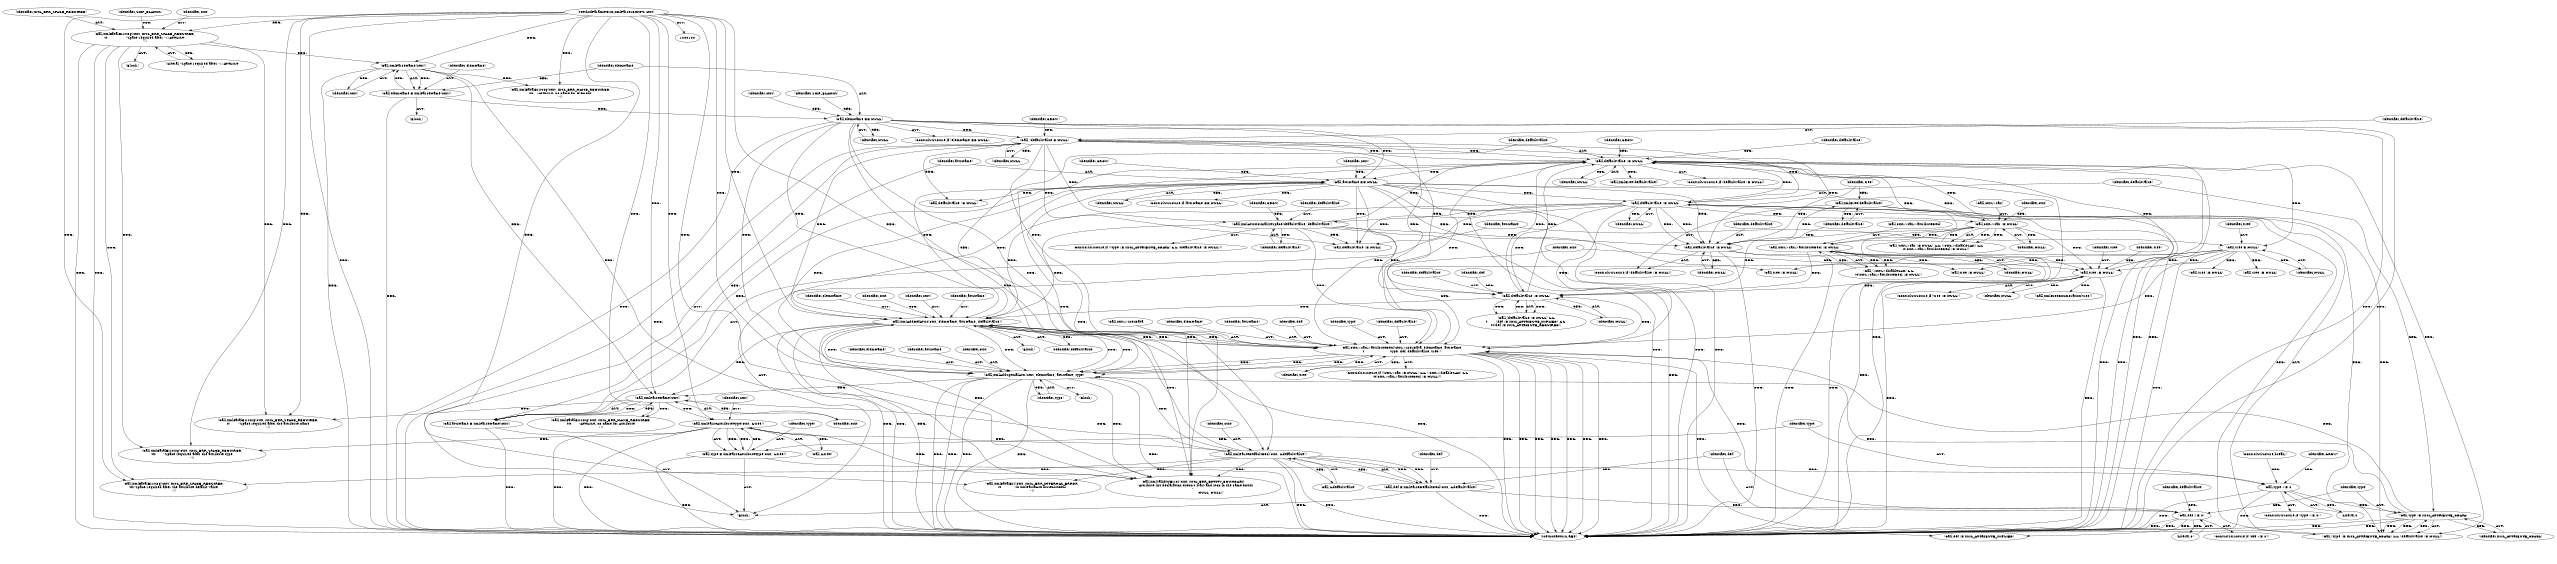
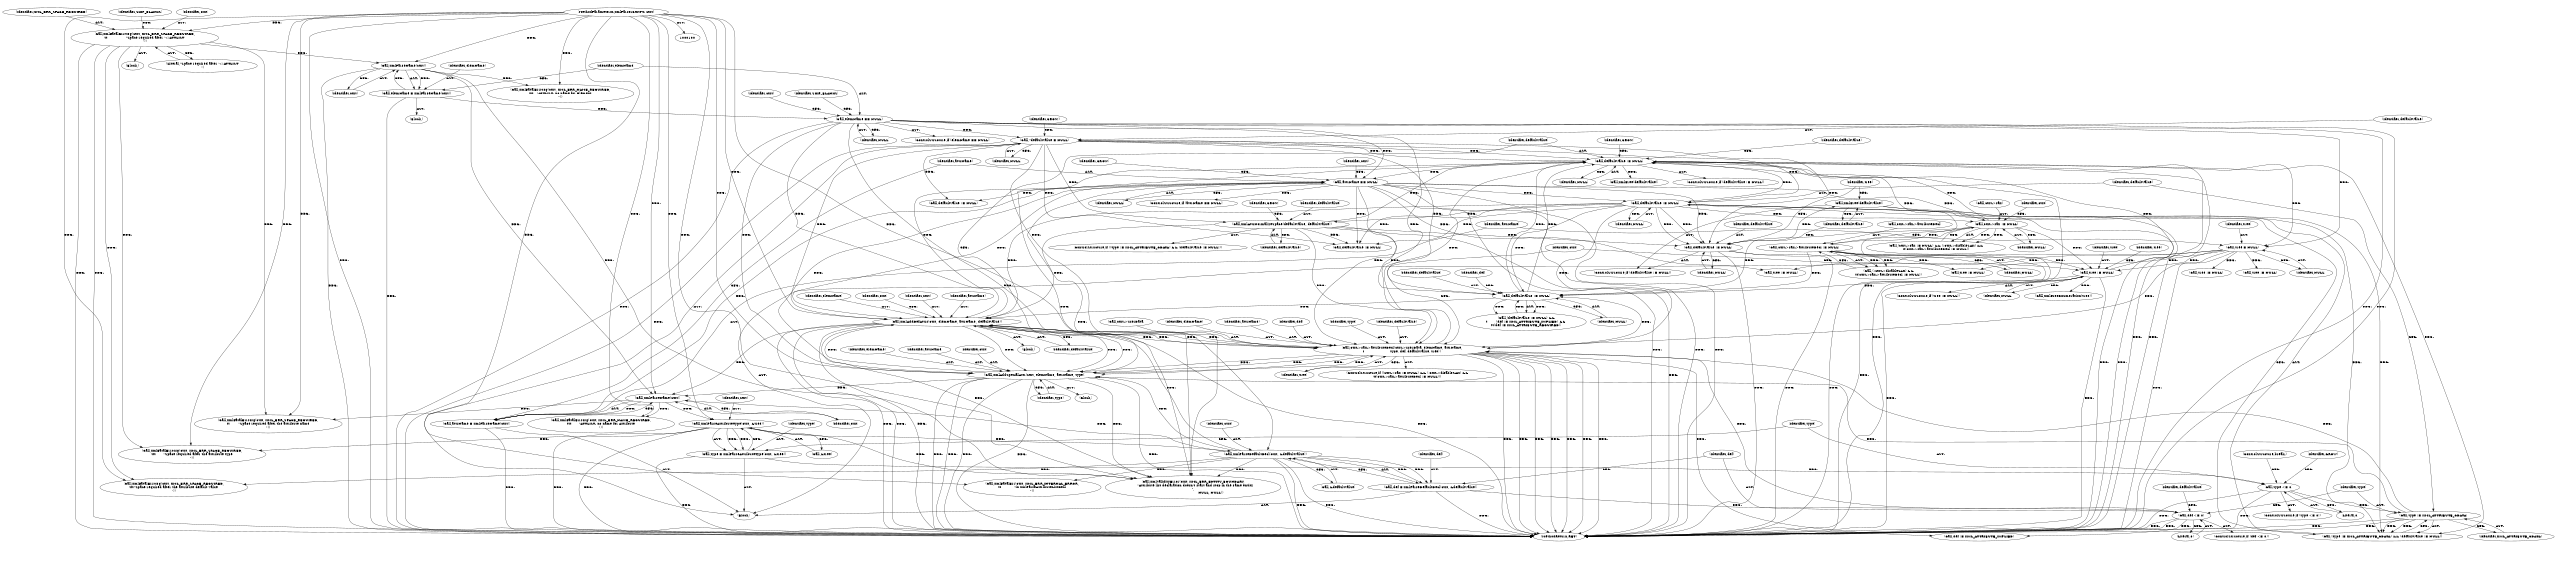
  digraph {
    n1 [label="(Call,xmlFree(defaultValue))"]
    n2 [label="(ControlStructure,if (defaultValue != NULL))"]
    n3 [label="(Identifier,defaultValue)"]
    n4 [label="(MethodReturn,RET)"]
    n5 [label="(Call,defaultValue != NULL)"]
    n6 [label="(Call,tree != NULL)"]
    n7 [label="(Identifier,NULL)"]
    n8 [label="(Call,*defaultValue = NULL)"]
    n9 [label="(Call,defaultValue != NULL)"]
    n10 [label="(Call,defaultValue != NULL)"]
    n11 [label="(Call,defaultValue != NULL)"]
    n12 [label="(Call,xmlAddDefAttrs(ctxt, elemName, attrName, defaultValue))"]
    n13 [label="(Call,ctxt->sax->attributeDecl(ctxt->userData, elemName, attrName,\n\t                        type, def, defaultValue, tree))"]
    n14 [label="(Call,xmlAttrNormalizeSpace(defaultValue, defaultValue))"]
    n15 [label="(Call,defaultValue != NULL)"]
    n16 [label="(Block,)"]
    n17 [label="(Call,defaultValue != NULL)"]
    n18 [label="(Identifier,NULL)"]
    n19 [label="(Call,attrName == NULL)"]
    n20 [label="(Call,tree = NULL)"]
    n21 [label="(Call,xmlValidityError(ctxt, XML_ERR_ENTITY_BOUNDARY,\n    \"Attribute list declaration doesn't start and stop in the same entity\n\",\n                                 NULL, NULL))"]
    n22 [label="(Identifier,NULL)"]
    n23 [label="(Call,xmlFree(defaultValue))"]
    n24 [label="(Call,(type != XML_ATTRIBUTE_CDATA) && (defaultValue != NULL))"]
    n25 [label="(ControlStructure,if (defaultValue != NULL))"]
    n26 [label="(Call,(defaultValue != NULL) &&\n\t        (def != XML_ATTRIBUTE_IMPLIED) && \n\t\t(def != XML_ATTRIBUTE_REQUIRED))"]
    n27 [label="(Identifier,NULL)"]
    n28 [label="(Call,ctxt->sax != NULL)"]
    n29 [label="(Identifier,NULL)"]
    n30 [label="(Call,xmlAddSpecialAttr(ctxt, elemName, attrName, type))"]
    n31 [label="(Call,xmlParseName(ctxt))"]
    n32 [label="(Identifier,defaultValue)"]
    n33 [label="(Block,)"]
    n34 [label="(Identifier,tree)"]
    n35 [label="(ControlStructure,if ((ctxt->sax != NULL) && (!ctxt->disableSAX) &&\n\t\t(ctxt->sax->attributeDecl != NULL)))"]
    n36 [label="(Call,def != XML_ATTRIBUTE_IMPLIED)"]
    n37 [label="(ControlStructure,if ((type != XML_ATTRIBUTE_CDATA) && (defaultValue != NULL)))"]
    n38 [label="(Identifier,defaultValue)"]
    n39 [label="(Call,elemName == NULL)"]
    n40 [label="(Identifier,NULL)"]
    n41 [label="(ControlStructure,if (elemName == NULL))"]
    n42 [label="(Identifier,NULL)"]
    n43 [label="(ControlStructure,if (attrName == NULL))"]
    n44 [label="(Call,tree != NULL)"]
    n45 [label="(Identifier,type)"]
    n46 [label="(Block,)"]
    n47 [label="(Call,tree != NULL)"]
    n48 [label="(Call,tree != NULL)"]
    n49 [label="(Call,tree != NULL)"]
    n50 [label="(Identifier,NULL)"]
    n51 [label="(Call,elemName = xmlParseName(ctxt))"]
    n52 [label="(Call,xmlParseName(ctxt))"]
    n53 [label="(Block,)"]
    n54 [label="(Identifier,ctxt)"]
    n55 [label="(Call,xmlFatalErrMsg(ctxt, XML_ERR_NAME_REQUIRED,\n\t\t\t   \"ATTLIST: no name for Element\n\"))"]
    n56 [label="(Call,xmlFatalErrMsg(ctxt, XML_ERR_SPACE_REQUIRED,\n\t\t        \"Space required after the attribute name\n\"))"]
    n57 [label="(Call,xmlParseAttributeType(ctxt, &tree))"]
    n58 [label="(Call,xmlFatalErrMsg(ctxt, XML_ERR_NAME_REQUIRED,\n\t\t\t       \"ATTLIST: no name for Attribute\n\"))"]
    n59 [label="(Call,attrName = xmlParseName(ctxt))"]
    n60 [label="(Identifier,ctxt)"]
    n61 [label="(Call,xmlFatalErrMsg(ctxt, XML_ERR_SPACE_REQUIRED,\n\t\t                 \"Space required after '<!ATTLIST'\n\"))"]
    n62 [label="(Literal,\"Space required after '<!ATTLIST'\n\")"]
    n63 [label="(Block,)"]
    n64 [label="(Call,xmlFatalErrMsg(ctxt, XML_ERR_SPACE_REQUIRED,\n\t\t\t       \"Space required after the attribute type\n\"))"]
    n65 [label="(Call,xmlFatalErrMsg(ctxt, XML_ERR_SPACE_REQUIRED,\n\t\t\t\"Space required after the attribute default value\n\"))"]
    n66 [label="(MethodParameterIn,xmlParserCtxtPtr ctxt)"]
    n67 [label="(Call,xmlParseDefaultDecl(ctxt, &defaultValue))"]
    n68 [label="(Call,xmlFatalErr(ctxt, XML_ERR_INTERNAL_ERROR,\n\t\t            \"in xmlParseAttributeListDecl\n\"))"]
    1000100
    n70 [label="(Call,def = xmlParseDefaultDecl(ctxt, &defaultValue))"]
    n71 [label="(Call,&defaultValue)"]
    n72 [label="(Call,type = xmlParseAttributeType(ctxt, &tree))"]
    n73 [label="(Call,&tree)"]
    n74 [label="(Call,type != XML_ATTRIBUTE_CDATA)"]
    n75 [label="(Call,ctxt->sax->attributeDecl != NULL)"]
    n76 [label="(Call,(ctxt->sax != NULL) && (!ctxt->disableSAX) &&\n\t\t(ctxt->sax->attributeDecl != NULL))"]
    n77 [label="(Identifier,NULL)"]
    n78 [label="(Call,def <= 0)"]
    n79 [label="(Call,type <= 0)"]
    n80 [label="(Identifier,XML_ATTRIBUTE_CDATA)"]
    n81 [label="(ControlStructure,if (type <= 0))"]
    n82 [label="(Literal,0)"]
    n83 [label="(ControlStructure,if (def <= 0))"]
    n84 [label="(Literal,0)"]
    n85 [label="(ControlStructure,if (tree != NULL))"]
    n86 [label="(Identifier,NULL)"]
    n87 [label="(Call,xmlFreeEnumeration(tree))"]
    n88 [label="(Identifier,NULL)"]
    n89 [label="(Call,(!ctxt->disableSAX) &&\n\t\t(ctxt->sax->attributeDecl != NULL))"]
    n90 [label="(Identifier,ctxt)"]
    n91 [label="(Identifier,defaultValue)"]
    n92 [label="(Identifier,GROW)"]
    n93 [label="(Identifier,XML_ERR_SPACE_REQUIRED)"]
    n94 [label="(Identifier,defaultValue)"]
    n95 [label="(Identifier,defaultValue)"]
    n96 [label="(Identifier,elemName)"]
    n97 [label="(Identifier,ctxt)"]
    n98 [label="(Identifier,type)"]
    n99 [label="(Identifier,type)"]
    n100 [label="(ControlStructure,break;)"]
    n101 [label="(Identifier,def)"]
    n102 [label="(Identifier,defaultValue)"]
    n103 [label="(Identifier,attrName)"]
    n104 [label="(Identifier,GROW)"]
    n105 [label="(Identifier,ctxt)"]
    n106 [label="(Identifier,defaultValue)"]
    n107 [label="(Call,ctxt->sax->attributeDecl)"]
    n108 [label="(Identifier,elemName)"]
    n109 [label="(Identifier,defaultValue)"]
    n110 [label="(Identifier,def)"]
    n111 [label="(Identifier,defaultValue)"]
    n112 [label="(Identifier,defaultValue)"]
    n113 [label="(Identifier,defaultValue)"]
    n114 [label="(Call,ctxt->userData)"]
    n115 [label="(Identifier,SKIP_BLANKS)"]
    n116 [label="(Identifier,elemName)"]
    n117 [label="(Identifier,GROW)"]
    n118 [label="(Identifier,elemName)"]
    n119 [label="(Identifier,GROW)"]
    n120 [label="(Identifier,tree)"]
    n121 [label="(Identifier,attrName)"]
    n122 [label="(Identifier,elemName)"]
    n123 [label="(Identifier,ctxt)"]
    n124 [label="(Identifier,tree)"]
    n125 [label="(Identifier,tree)"]
    n126 [label="(Identifier,tree)"]
    n127 [label="(Identifier,ctxt)"]
    n128 [label="(Identifier,type)"]
    n129 [label="(Identifier,attrName)"]
    n130 [label="(Identifier,ctxt)"]
    n131 [label="(Identifier,GROW)"]
    n132 [label="(Identifier,ctxt)"]
    n133 [label="(Identifier,ctxt)"]
    n134 [label="(Identifier,attrName)"]
    n135 [label="(Identifier,def)"]
    n136 [label="(Identifier,attrName)"]
    n137 [label="(Identifier,ctxt)"]
    n138 [label="(Identifier,type)"]
    n139 [label="(Identifier,def)"]
    n140 [label="(Call,ctxt->sax)"]
    n141 [label="(Identifier,ctxt)"]
    n142 [label="(Identifier,SKIP_BLANKS)"]
    n1 -> n2 [label="AST: "]
    n1 -> n3 [label="CFG: "]
    n1 -> n4 [label="DDG: "]
    n1 -> n4 [label="DDG: "]
    n3 -> n1 [label="AST: "]
    n3 -> n5 [label="CFG: "]
    n5 -> n1 [label="DDG: "]
    n5 -> n2 [label="AST: "]
    n5 -> n4 [label="DDG: "]
    n5 -> n4 [label="DDG: "]
    n5 -> n6 [label="DDG: "]
    n5 -> n7 [label="CFG: "]
    n7 -> n5 [label="AST: "]
    n8 -> n4 [label="DDG: "]
    n8 -> n5 [label="DDG: "]
    n8 -> n9 [label="DDG: "]
    n8 -> n10 [label="DDG: "]
    n8 -> n11 [label="DDG: "]
    n8 -> n12 [label="DDG: "]
    n8 -> n13 [label="DDG: "]
    n8 -> n14 [label="DDG: "]
    n8 -> n15 [label="DDG: "]
    n8 -> n16 [label="AST: "]
    n8 -> n17 [label="DDG: "]
    n8 -> n18 [label="CFG: "]
    n9 -> n4 [label="DDG: "]
    n9 -> n4 [label="DDG: "]
    n9 -> n4 [label="DDG: "]
    n9 -> n8 [label="DDG: "]
    n9 -> n19 [label="DDG: "]
    n9 -> n20 [label="DDG: "]
    n9 -> n21 [label="DDG: "]
    n9 -> n22 [label="CFG: "]
    n9 -> n23 [label="DDG: "]
    n9 -> n24 [label="DDG: "]
    n9 -> n25 [label="AST: "]
    n10 -> n9 [label="DDG: "]
    n10 -> n9 [label="DDG: "]
    n10 -> n12 [label="DDG: "]
    n10 -> n26 [label="AST: "]
    n10 -> n26 [label="DDG: "]
    n10 -> n26 [label="DDG: "]
    n10 -> n27 [label="CFG: "]
    n11 -> n5 [label="DDG: "]
    n11 -> n5 [label="DDG: "]
    n11 -> n9 [label="DDG: "]
    n11 -> n10 [label="DDG: "]
    n11 -> n12 [label="DDG: "]
    n11 -> n13 [label="DDG: "]
    n11 -> n14 [label="DDG: "]
    n11 -> n15 [label="DDG: "]
    n11 -> n15 [label="DDG: "]
    n11 -> n24 [label="AST: "]
    n11 -> n24 [label="DDG: "]
    n11 -> n24 [label="DDG: "]
    n11 -> n28 [label="DDG: "]
    n11 -> n29 [label="CFG: "]
    n12 -> n4 [label="DDG: "]
    n12 -> n4 [label="DDG: "]
    n12 -> n4 [label="DDG: "]
    n12 -> n4 [label="DDG: "]
    n12 -> n9 [label="DDG: "]
    n12 -> n13 [label="DDG: "]
    n12 -> n21 [label="DDG: "]
    n12 -> n30 [label="DDG: "]
    n12 -> n30 [label="DDG: "]
    n12 -> n30 [label="DDG: "]
    n12 -> n31 [label="DDG: "]
    n12 -> n32 [label="CFG: "]
    n12 -> n33 [label="AST: "]
    n13 -> n4 [label="DDG: "]
    n13 -> n4 [label="DDG: "]
    n13 -> n4 [label="DDG: "]
    n13 -> n4 [label="DDG: "]
    n13 -> n4 [label="DDG: "]
    n13 -> n4 [label="DDG: "]
    n13 -> n4 [label="DDG: "]
    n13 -> n9 [label="DDG: "]
    n13 -> n10 [label="DDG: "]
    n13 -> n12 [label="DDG: "]
    n13 -> n12 [label="DDG: "]
    n13 -> n12 [label="DDG: "]
    n13 -> n30 [label="DDG: "]
    n13 -> n30 [label="DDG: "]
    n13 -> n30 [label="DDG: "]
    n13 -> n34 [label="CFG: "]
    n13 -> n35 [label="AST: "]
    n13 -> n36 [label="DDG: "]
    n14 -> n4 [label="DDG: "]
    n14 -> n5 [label="DDG: "]
    n14 -> n9 [label="DDG: "]
    n14 -> n10 [label="DDG: "]
    n14 -> n12 [label="DDG: "]
    n14 -> n13 [label="DDG: "]
    n14 -> n15 [label="DDG: "]
    n14 -> n37 [label="AST: "]
    n14 -> n38 [label="CFG: "]
    n18 -> n8 [label="AST: "]
    n19 -> n4 [label="DDG: "]
    n19 -> n4 [label="DDG: "]
    n19 -> n4 [label="DDG: "]
    n19 -> n5 [label="DDG: "]
    n19 -> n11 [label="DDG: "]
    n19 -> n12 [label="DDG: "]
    n19 -> n13 [label="DDG: "]
    n19 -> n15 [label="DDG: "]
    n19 -> n17 [label="DDG: "]
    n19 -> n21 [label="DDG: "]
    n19 -> n28 [label="DDG: "]
    n19 -> n30 [label="DDG: "]
    n19 -> n42 [label="CFG: "]
    n19 -> n43 [label="DDG: "]
    n19 -> n44 [label="DDG: "]
    n20 -> n4 [label="DDG: "]
    n20 -> n6 [label="DDG: "]
    n20 -> n13 [label="DDG: "]
    n20 -> n16 [label="AST: "]
    n20 -> n44 [label="DDG: "]
    n20 -> n47 [label="DDG: "]
    n20 -> n48 [label="DDG: "]
    n20 -> n49 [label="DDG: "]
    n20 -> n50 [label="CFG: "]
    n22 -> n9 [label="AST: "]
    n24 -> n11 [label="CFG: "]
    n24 -> n74 [label="CFG: "]
    n26 -> n10 [label="CFG: "]
    n27 -> n10 [label="AST: "]
    n28 -> n4 [label="DDG: "]
    n28 -> n9 [label="DDG: "]
    n28 -> n10 [label="DDG: "]
    n28 -> n47 [label="DDG: "]
    n28 -> n75 [label="DDG: "]
    n28 -> n76 [label="AST: "]
    n28 -> n76 [label="DDG: "]
    n28 -> n76 [label="DDG: "]
    n28 -> n77 [label="CFG: "]
    n29 -> n11 [label="AST: "]
    n30 -> n4 [label="DDG: "]
    n30 -> n4 [label="DDG: "]
    n30 -> n4 [label="DDG: "]
    n30 -> n4 [label="DDG: "]
    n30 -> n4 [label="DDG: "]
    n30 -> n12 [label="DDG: "]
    n30 -> n13 [label="DDG: "]
    n30 -> n21 [label="DDG: "]
    n30 -> n31 [label="DDG: "]
    n30 -> n45 [label="CFG: "]
    n30 -> n46 [label="AST: "]
    n31 -> n56 [label="DDG: "]
    n31 -> n57 [label="DDG: "]
    n31 -> n58 [label="DDG: "]
    n31 -> n59 [label="AST: "]
    n31 -> n59 [label="DDG: "]
    n31 -> n60 [label="CFG: "]
    n32 -> n12 [label="AST: "]
    n34 -> n13 [label="AST: "]
    n38 -> n14 [label="AST: "]
    n39 -> n4 [label="DDG: "]
    n39 -> n4 [label="DDG: "]
    n39 -> n4 [label="DDG: "]
    n39 -> n8 [label="DDG: "]
    n39 -> n12 [label="DDG: "]
    n39 -> n13 [label="DDG: "]
    n39 -> n19 [label="DDG: "]
-   n39 -> n67 [label="DDG: "]
+   n39 -> n20 [label="DDG: "]
    n39 -> n21 [label="DDG: "]
    n39 -> n30 [label="DDG: "]
    n39 -> n40 [label="CFG: "]
    n39 -> n41 [label="AST: "]
    n40 -> n39 [label="AST: "]
    n42 -> n19 [label="AST: "]
    n45 -> n30 [label="AST: "]
    n47 -> n4 [label="DDG: "]
    n47 -> n4 [label="DDG: "]
    n47 -> n9 [label="DDG: "]
    n47 -> n10 [label="DDG: "]
    n47 -> n85 [label="AST: "]
    n47 -> n86 [label="CFG: "]
    n47 -> n87 [label="DDG: "]
    n50 -> n20 [label="AST: "]
    n51 -> n4 [label="DDG: "]
    n51 -> n39 [label="DDG: "]
    n51 -> n52 [label="CFG: "]
    n51 -> n53 [label="AST: "]
    n52 -> n4 [label="DDG: "]
    n52 -> n21 [label="DDG: "]
    n52 -> n31 [label="DDG: "]
    n52 -> n51 [label="AST: "]
    n52 -> n51 [label="DDG: "]
    n52 -> n54 [label="CFG: "]
    n52 -> n55 [label="DDG: "]
    n54 -> n52 [label="AST: "]
    n57 -> n4 [label="DDG: "]
    n57 -> n4 [label="DDG: "]
    n57 -> n21 [label="DDG: "]
    n57 -> n64 [label="DDG: "]
    n57 -> n67 [label="DDG: "]
    n57 -> n72 [label="AST: "]
    n57 -> n72 [label="DDG: "]
    n57 -> n72 [label="DDG: "]
    n57 -> n73 [label="CFG: "]
    n59 -> n4 [label="DDG: "]
    n59 -> n16 [label="AST: "]
    n59 -> n19 [label="DDG: "]
    n59 -> n31 [label="CFG: "]
    n60 -> n31 [label="AST: "]
    n61 -> n4 [label="DDG: "]
    n61 -> n4 [label="DDG: "]
    n61 -> n52 [label="DDG: "]
    n61 -> n56 [label="DDG: "]
    n61 -> n62 [label="CFG: "]
    n61 -> n63 [label="AST: "]
    n61 -> n64 [label="DDG: "]
    n61 -> n65 [label="DDG: "]
    n62 -> n61 [label="AST: "]
    n66 -> n4 [label="DDG: "]
    n66 -> n12 [label="DDG: "]
    n66 -> n21 [label="DDG: "]
    n66 -> n30 [label="DDG: "]
    n66 -> n31 [label="DDG: "]
    n66 -> n52 [label="DDG: "]
    n66 -> n55 [label="DDG: "]
    n66 -> n56 [label="DDG: "]
    n66 -> n57 [label="DDG: "]
    n66 -> n58 [label="DDG: "]
    n66 -> n61 [label="DDG: "]
    n66 -> n64 [label="DDG: "]
    n66 -> n65 [label="DDG: "]
    n66 -> n67 [label="DDG: "]
    n66 -> n68 [label="DDG: "]
    n66 -> 1000100 [label="AST: "]
    n67 -> n4 [label="DDG: "]
    n67 -> n4 [label="DDG: "]
    n67 -> n12 [label="DDG: "]
    n67 -> n21 [label="DDG: "]
    n67 -> n30 [label="CFG: "]
    n67 -> n31 [label="DDG: "]
    n67 -> n65 [label="DDG: "]
    n67 -> n68 [label="DDG: "]
    n67 -> n70 [label="AST: "]
    n67 -> n70 [label="DDG: "]
    n67 -> n70 [label="DDG: "]
    n67 -> n71 [label="CFG: "]
    n70 -> n4 [label="DDG: "]
    n70 -> n16 [label="AST: "]
    n70 -> n67 [label="CFG: "]
    n70 -> n78 [label="DDG: "]
    n71 -> n67 [label="AST: "]
    n72 -> n4 [label="DDG: "]
    n72 -> n16 [label="AST: "]
    n72 -> n57 [label="CFG: "]
    n72 -> n79 [label="DDG: "]
    n73 -> n57 [label="AST: "]
    n74 -> n4 [label="DDG: "]
    n74 -> n4 [label="DDG: "]
    n74 -> n13 [label="DDG: "]
    n74 -> n24 [label="AST: "]
    n74 -> n24 [label="DDG: "]
    n74 -> n24 [label="DDG: "]
    n74 -> n30 [label="DDG: "]
    n74 -> n80 [label="CFG: "]
    n75 -> n4 [label="DDG: "]
    n75 -> n9 [label="DDG: "]
    n75 -> n10 [label="DDG: "]
    n75 -> n47 [label="DDG: "]
    n75 -> n88 [label="CFG: "]
    n75 -> n89 [label="AST: "]
    n75 -> n89 [label="DDG: "]
    n75 -> n89 [label="DDG: "]
    n76 -> n28 [label="CFG: "]
    n77 -> n28 [label="AST: "]
    n78 -> n4 [label="DDG: "]
    n78 -> n4 [label="DDG: "]
    n78 -> n13 [label="DDG: "]
    n78 -> n36 [label="DDG: "]
    n78 -> n83 [label="AST: "]
    n78 -> n84 [label="CFG: "]
    n79 -> n4 [label="DDG: "]
    n79 -> n4 [label="DDG: "]
    n79 -> n74 [label="DDG: "]
    n79 -> n81 [label="AST: "]
    n79 -> n82 [label="CFG: "]
    n80 -> n74 [label="AST: "]
    n82 -> n79 [label="AST: "]
    n84 -> n78 [label="AST: "]
    n86 -> n47 [label="AST: "]
    n88 -> n75 [label="AST: "]
    n89 -> n75 [label="CFG: "]
    n90 -> n61 [label="AST: "]
    n91 -> n78 [label="CFG: "]
    n92 -> n9 [label="CFG: "]
    n93 -> n61 [label="AST: "]
    n94 -> n8 [label="AST: "]
    n95 -> n10 [label="AST: "]
    n96 -> n12 [label="AST: "]
    n97 -> n57 [label="AST: "]
    n98 -> n13 [label="AST: "]
    n99 -> n72 [label="AST: "]
    n100 -> n79 [label="CFG: "]
    n101 -> n10 [label="CFG: "]
    n102 -> n11 [label="AST: "]
    n102 -> n74 [label="CFG: "]
    n103 -> n20 [label="CFG: "]
    n103 -> n59 [label="AST: "]
    n104 -> n8 [label="CFG: "]
    n105 -> n28 [label="CFG: "]
    n106 -> n14 [label="AST: "]
    n107 -> n75 [label="AST: "]
    n108 -> n51 [label="AST: "]
    n109 -> n13 [label="AST: "]
    n110 -> n70 [label="AST: "]
    n111 -> n9 [label="AST: "]
    n111 -> n30 [label="CFG: "]
    n112 -> n9 [label="CFG: "]
    n113 -> n5 [label="AST: "]
    n114 -> n13 [label="AST: "]
    n115 -> n39 [label="CFG: "]
    n116 -> n30 [label="AST: "]
    n117 -> n14 [label="CFG: "]
    n118 -> n39 [label="AST: "]
    n118 -> n51 [label="CFG: "]
    n119 -> n19 [label="CFG: "]
    n120 -> n1 [label="CFG: "]
    n120 -> n5 [label="CFG: "]
    n121 -> n30 [label="AST: "]
    n122 -> n13 [label="AST: "]
    n123 -> n12 [label="CFG: "]
    n124 -> n20 [label="AST: "]
    n125 -> n47 [label="AST: "]
    n126 -> n47 [label="CFG: "]
    n127 -> n39 [label="CFG: "]
    n128 -> n74 [label="AST: "]
    n128 -> n78 [label="CFG: "]
    n129 -> n13 [label="AST: "]
    n130 -> n30 [label="AST: "]
    n131 -> n79 [label="CFG: "]
    n132 -> n12 [label="AST: "]
    n133 -> n19 [label="CFG: "]
    n134 -> n19 [label="AST: "]
    n134 -> n59 [label="CFG: "]
    n135 -> n70 [label="CFG: "]
    n135 -> n78 [label="AST: "]
    n136 -> n12 [label="AST: "]
    n137 -> n67 [label="AST: "]
    n138 -> n72 [label="CFG: "]
    n138 -> n79 [label="AST: "]
    n139 -> n13 [label="AST: "]
    n140 -> n28 [label="AST: "]
    n141 -> n13 [label="CFG: "]
    n141 -> n47 [label="CFG: "]
    n142 -> n61 [label="CFG: "]
  }
